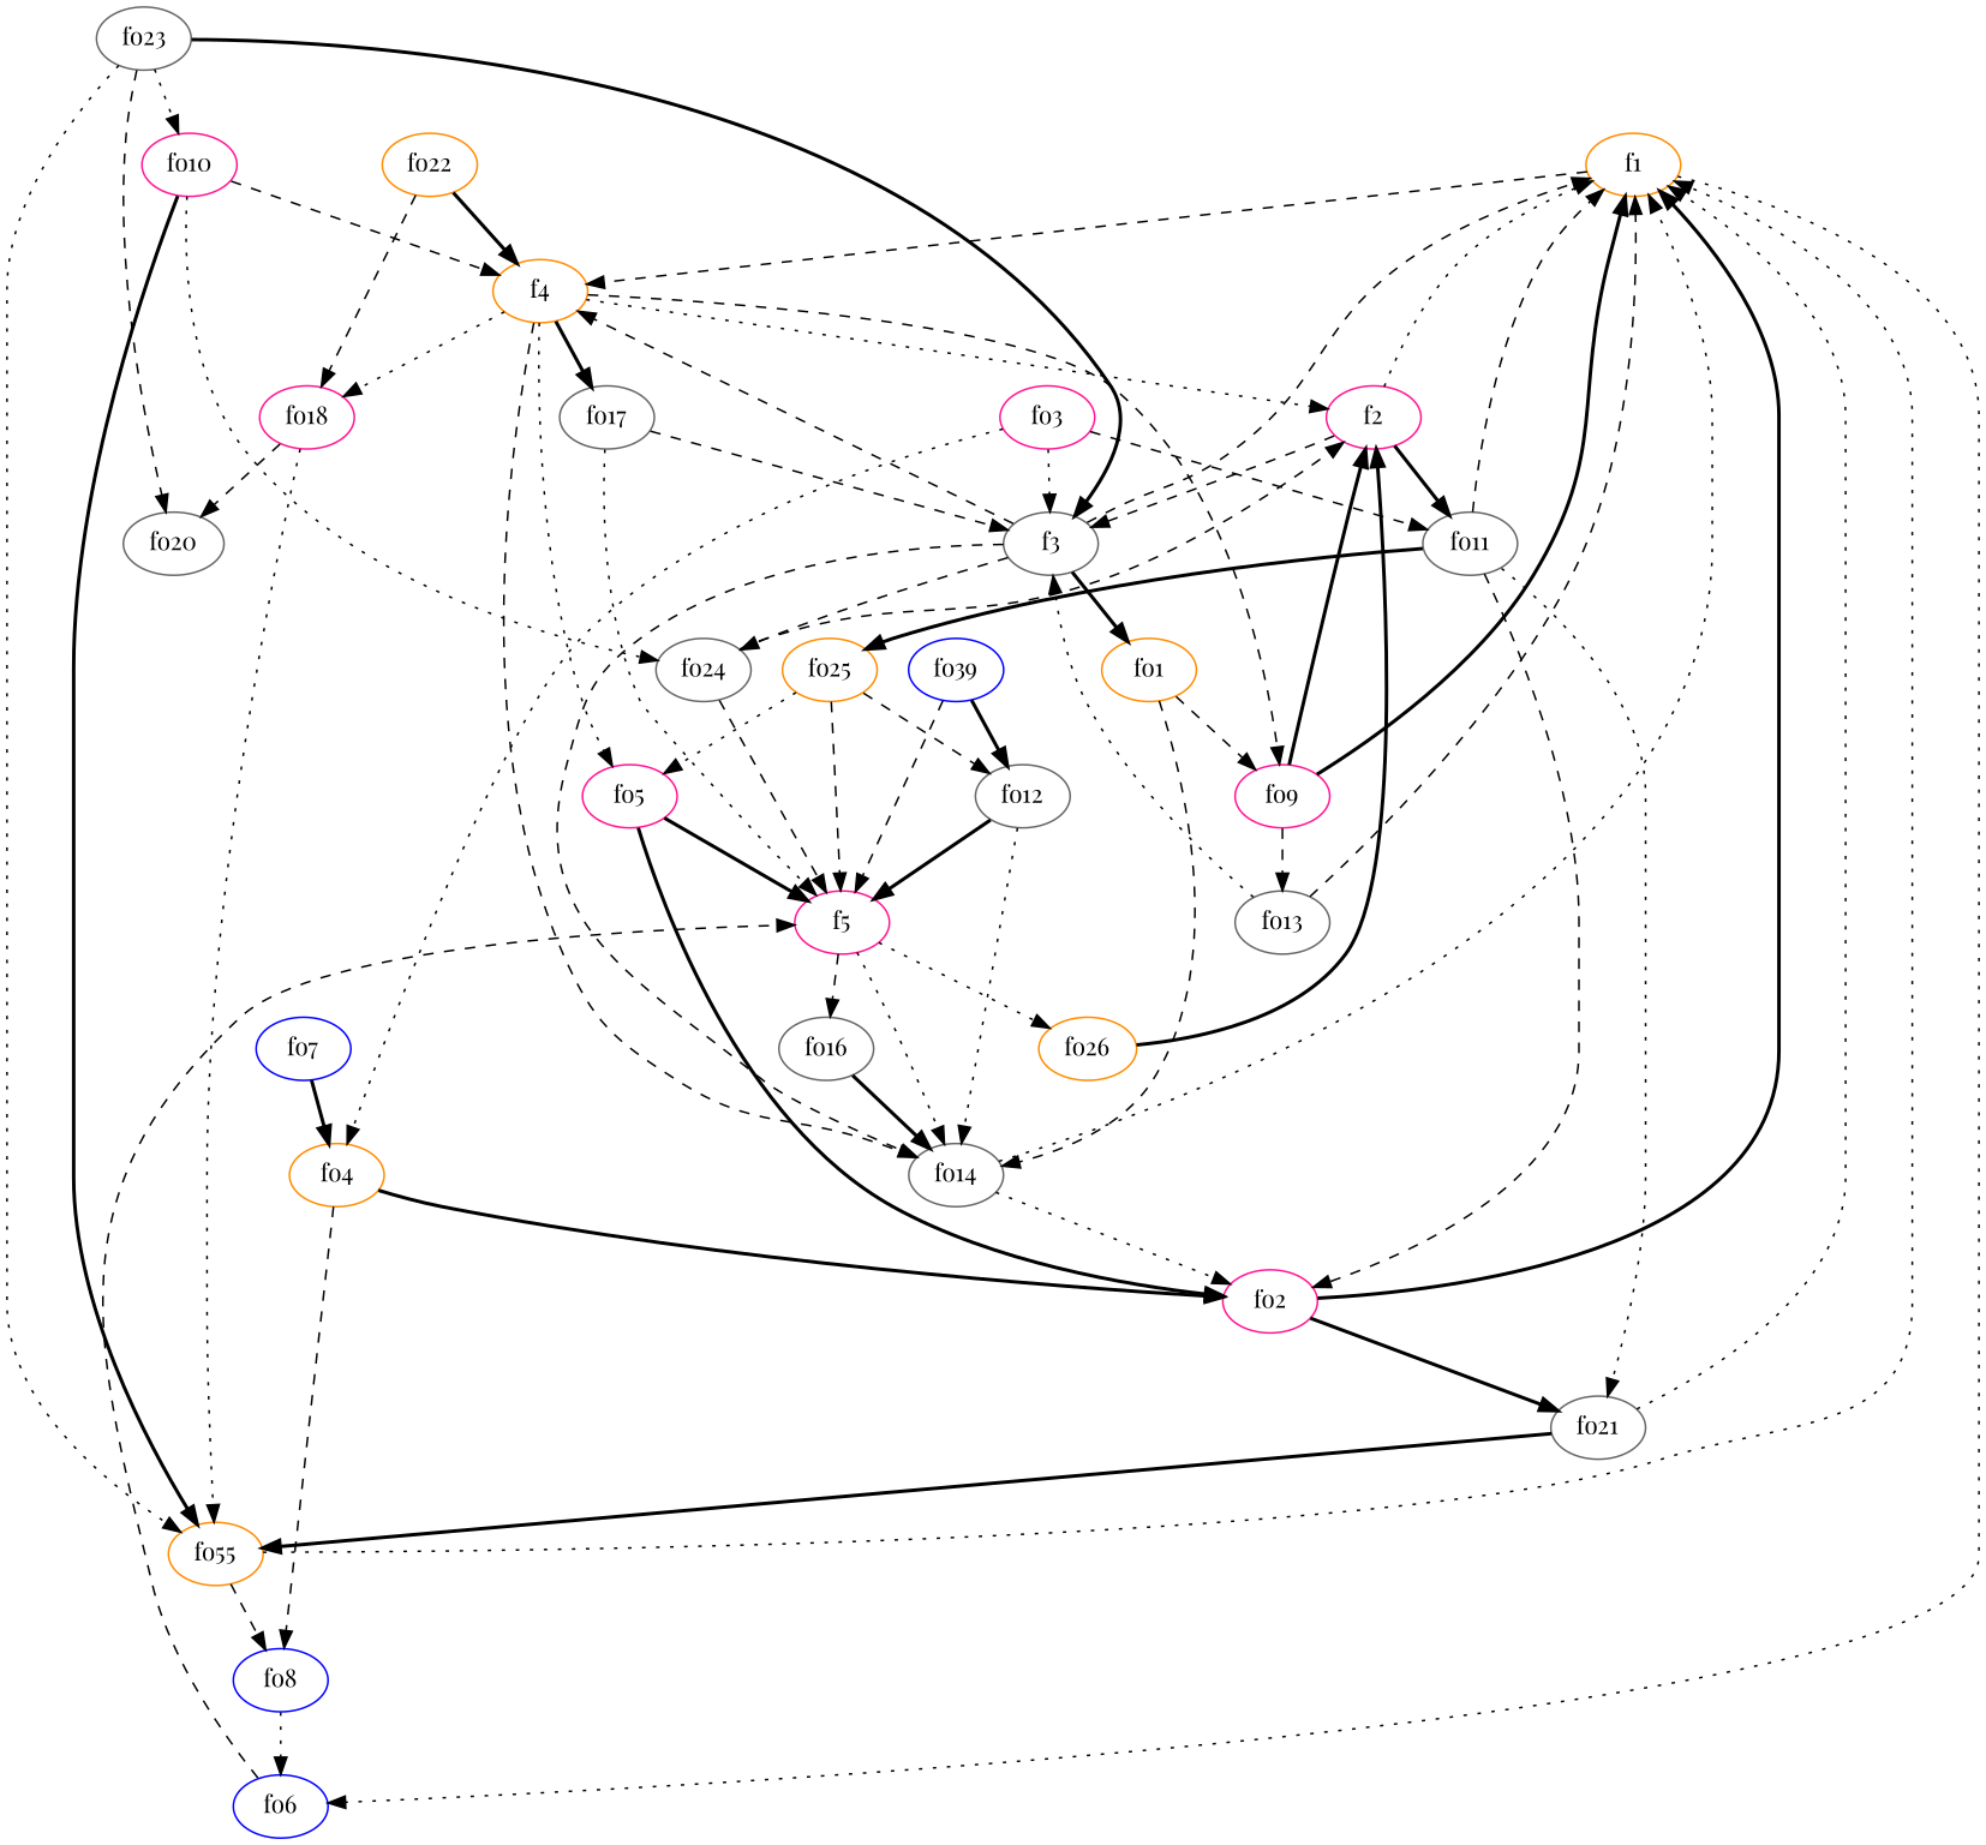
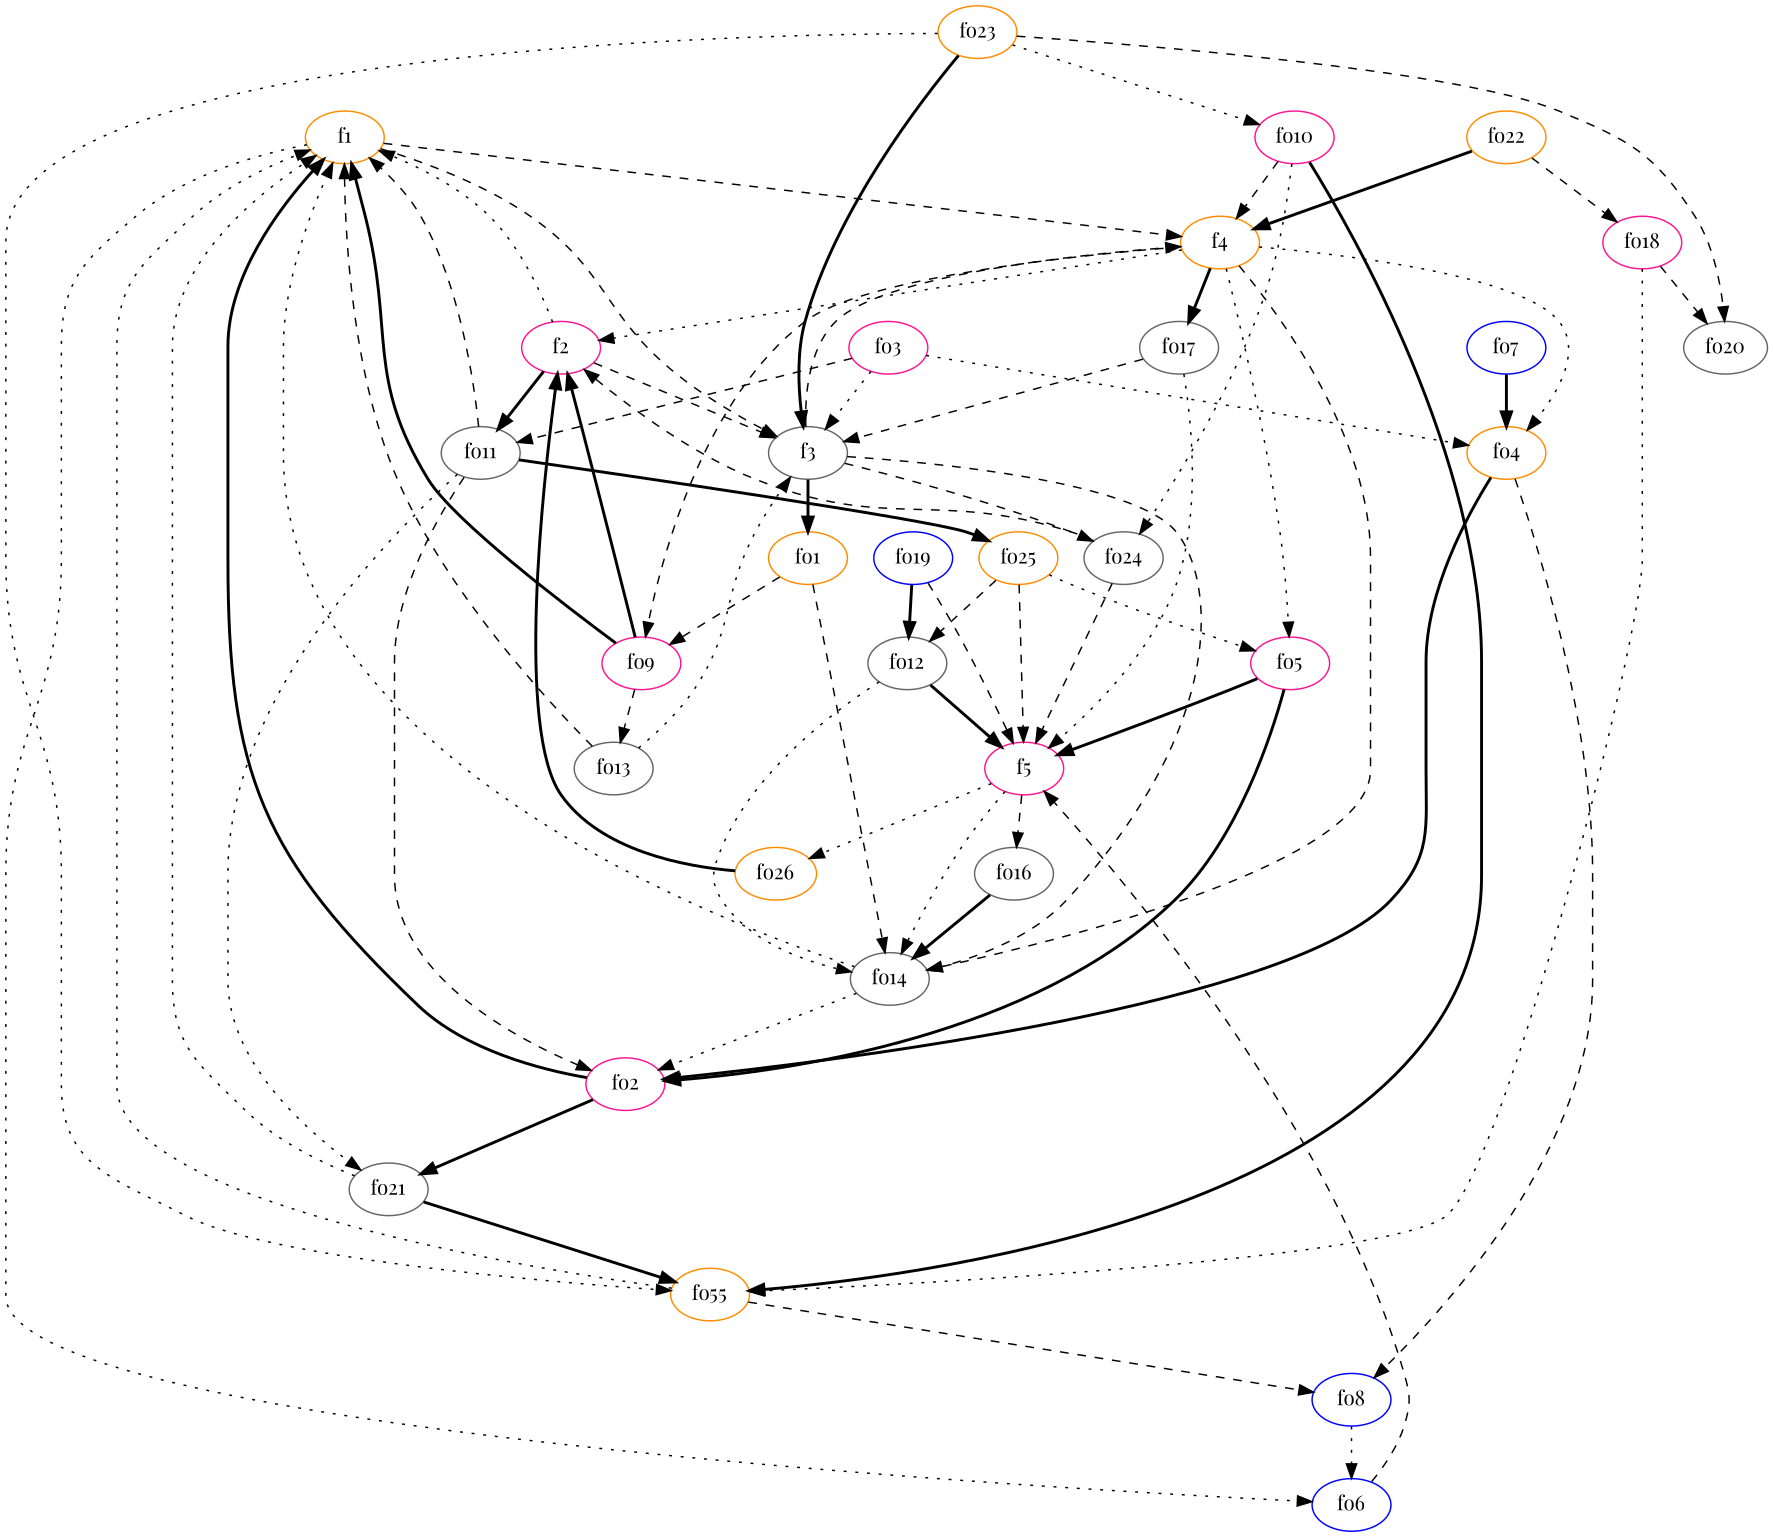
  strict digraph {
    fontname="Playfair Display"
    node [color=gray40 fontname="Playfair Display"]
    edge [fontname="Playfair Display" style=dashed weight=2]
    f1 [color=darkorange]
    f4 [color=darkorange]
    fo6 [color=blue]
    f2 [color=deeppink]
    fo14
    fo4 [color=darkorange]
    fo5 [color=deeppink]
    fo9 [color=deeppink]
    fo17
    f5 [color=deeppink]
    f3
    fo11
    fo1 [color=darkorange]
    fo24
    fo2 [color=deeppink]
    fo21
    fo25 [color=darkorange]
    fo8 [color=blue]
    fo13
    fo16
    fo26 [color=darkorange]
    n22 [color=darkorange label=fo55]
    fo3 [color=deeppink]
    fo7 [color=blue]
    fo10 [color=deeppink]
    fo12
    fo18 [color=deeppink]
    fo20
-   fo19 [color=blue label=fo39]
+   fo19 [color=blue]
    fo22 [color=darkorange]
-   fo23
+   fo23 [color=darkorange]
    f1 -> f4
    f1 -> fo6 [style=dotted]
    f4 -> f2 [style=dotted]
    f4 -> fo14
-   f4 -> fo18 [style=dotted]
+   f4 -> fo4 [style=dotted]
    f4 -> fo5 [style=dotted]
    f4 -> fo9
    f4 -> fo17 [style=bold]
    fo6 -> f5
    f2 -> f1 [style=dotted]
    f2 -> f3
    f2 -> fo11 [style=bold]
    fo14 -> f1 [style=dotted]
    fo14 -> fo2 [style=dotted]
    fo4 -> fo2 [style=bold]
    fo4 -> fo8
    fo5 -> f5 [style=bold]
    fo5 -> fo2 [style=bold]
    fo9 -> f1 [style=bold]
    fo9 -> f2 [style=bold]
    fo9 -> fo13
    fo17 -> f5 [style=dotted]
    fo17 -> f3
    f5 -> fo14 [style=dotted]
    f5 -> fo16
    f5 -> fo26 [style=dotted]
-   f3 -> f1
+   f1 -> f3
    f3 -> f4
    f3 -> fo14
    f3 -> fo1 [style=bold]
    f3 -> fo24
    fo11 -> f1
    fo11 -> fo2
    fo11 -> fo21 [style=dotted]
    fo11 -> fo25 [style=bold]
    fo1 -> fo14
    fo1 -> fo9
    fo24 -> f2
    fo24 -> f5
    fo2 -> f1 [style=bold]
    fo2 -> fo21 [style=bold]
    fo21 -> f1 [style=dotted]
    fo21 -> n22 [style=bold]
    fo25 -> fo5 [style=dotted]
    fo25 -> f5
    fo25 -> fo12
    fo8 -> fo6 [style=dotted]
    fo13 -> f1
    fo13 -> f3 [style=dotted]
    fo16 -> fo14 [style=bold]
    fo26 -> f2 [style=bold]
    n22 -> f1 [style=dotted]
    n22 -> fo8
    fo3 -> fo4 [style=dotted]
    fo3 -> f3 [style=dotted]
    fo3 -> fo11
    fo7 -> fo4 [style=bold]
    fo10 -> f4
    fo10 -> fo24 [style=dotted]
    fo10 -> n22 [style=bold]
    fo12 -> fo14 [style=dotted]
    fo12 -> f5 [style=bold]
    fo18 -> n22 [style=dotted]
    fo18 -> fo20
    fo19 -> f5
    fo19 -> fo12 [style=bold]
    fo22 -> f4 [style=bold]
    fo22 -> fo18
    fo23 -> f3 [style=bold]
    fo23 -> n22 [style=dotted]
    fo23 -> fo10 [style=dotted]
    fo23 -> fo20
  }
